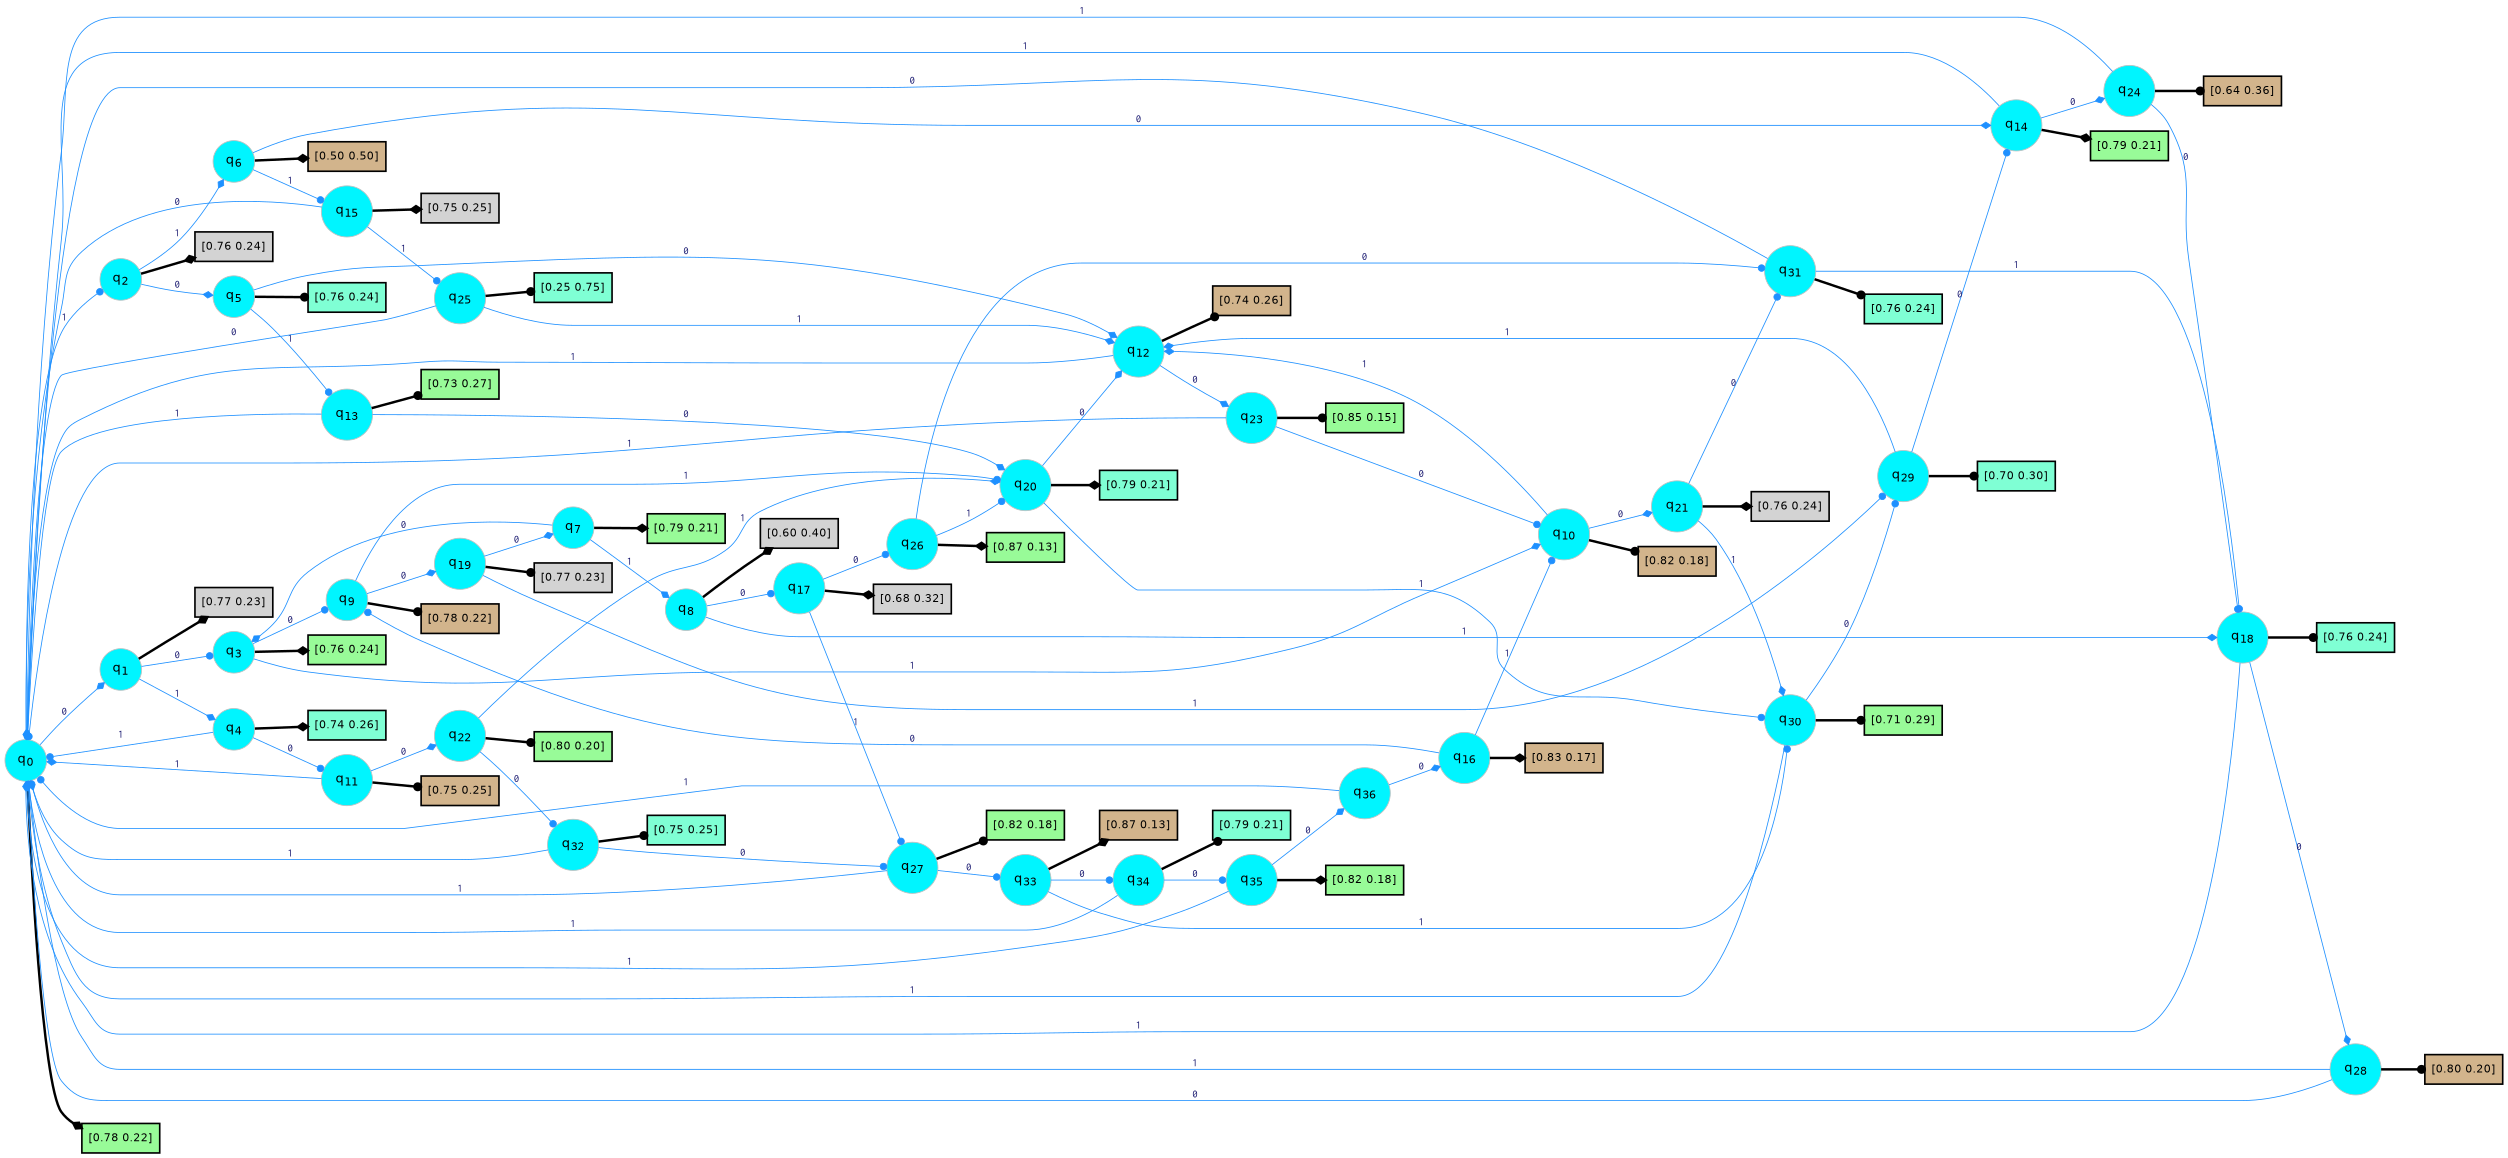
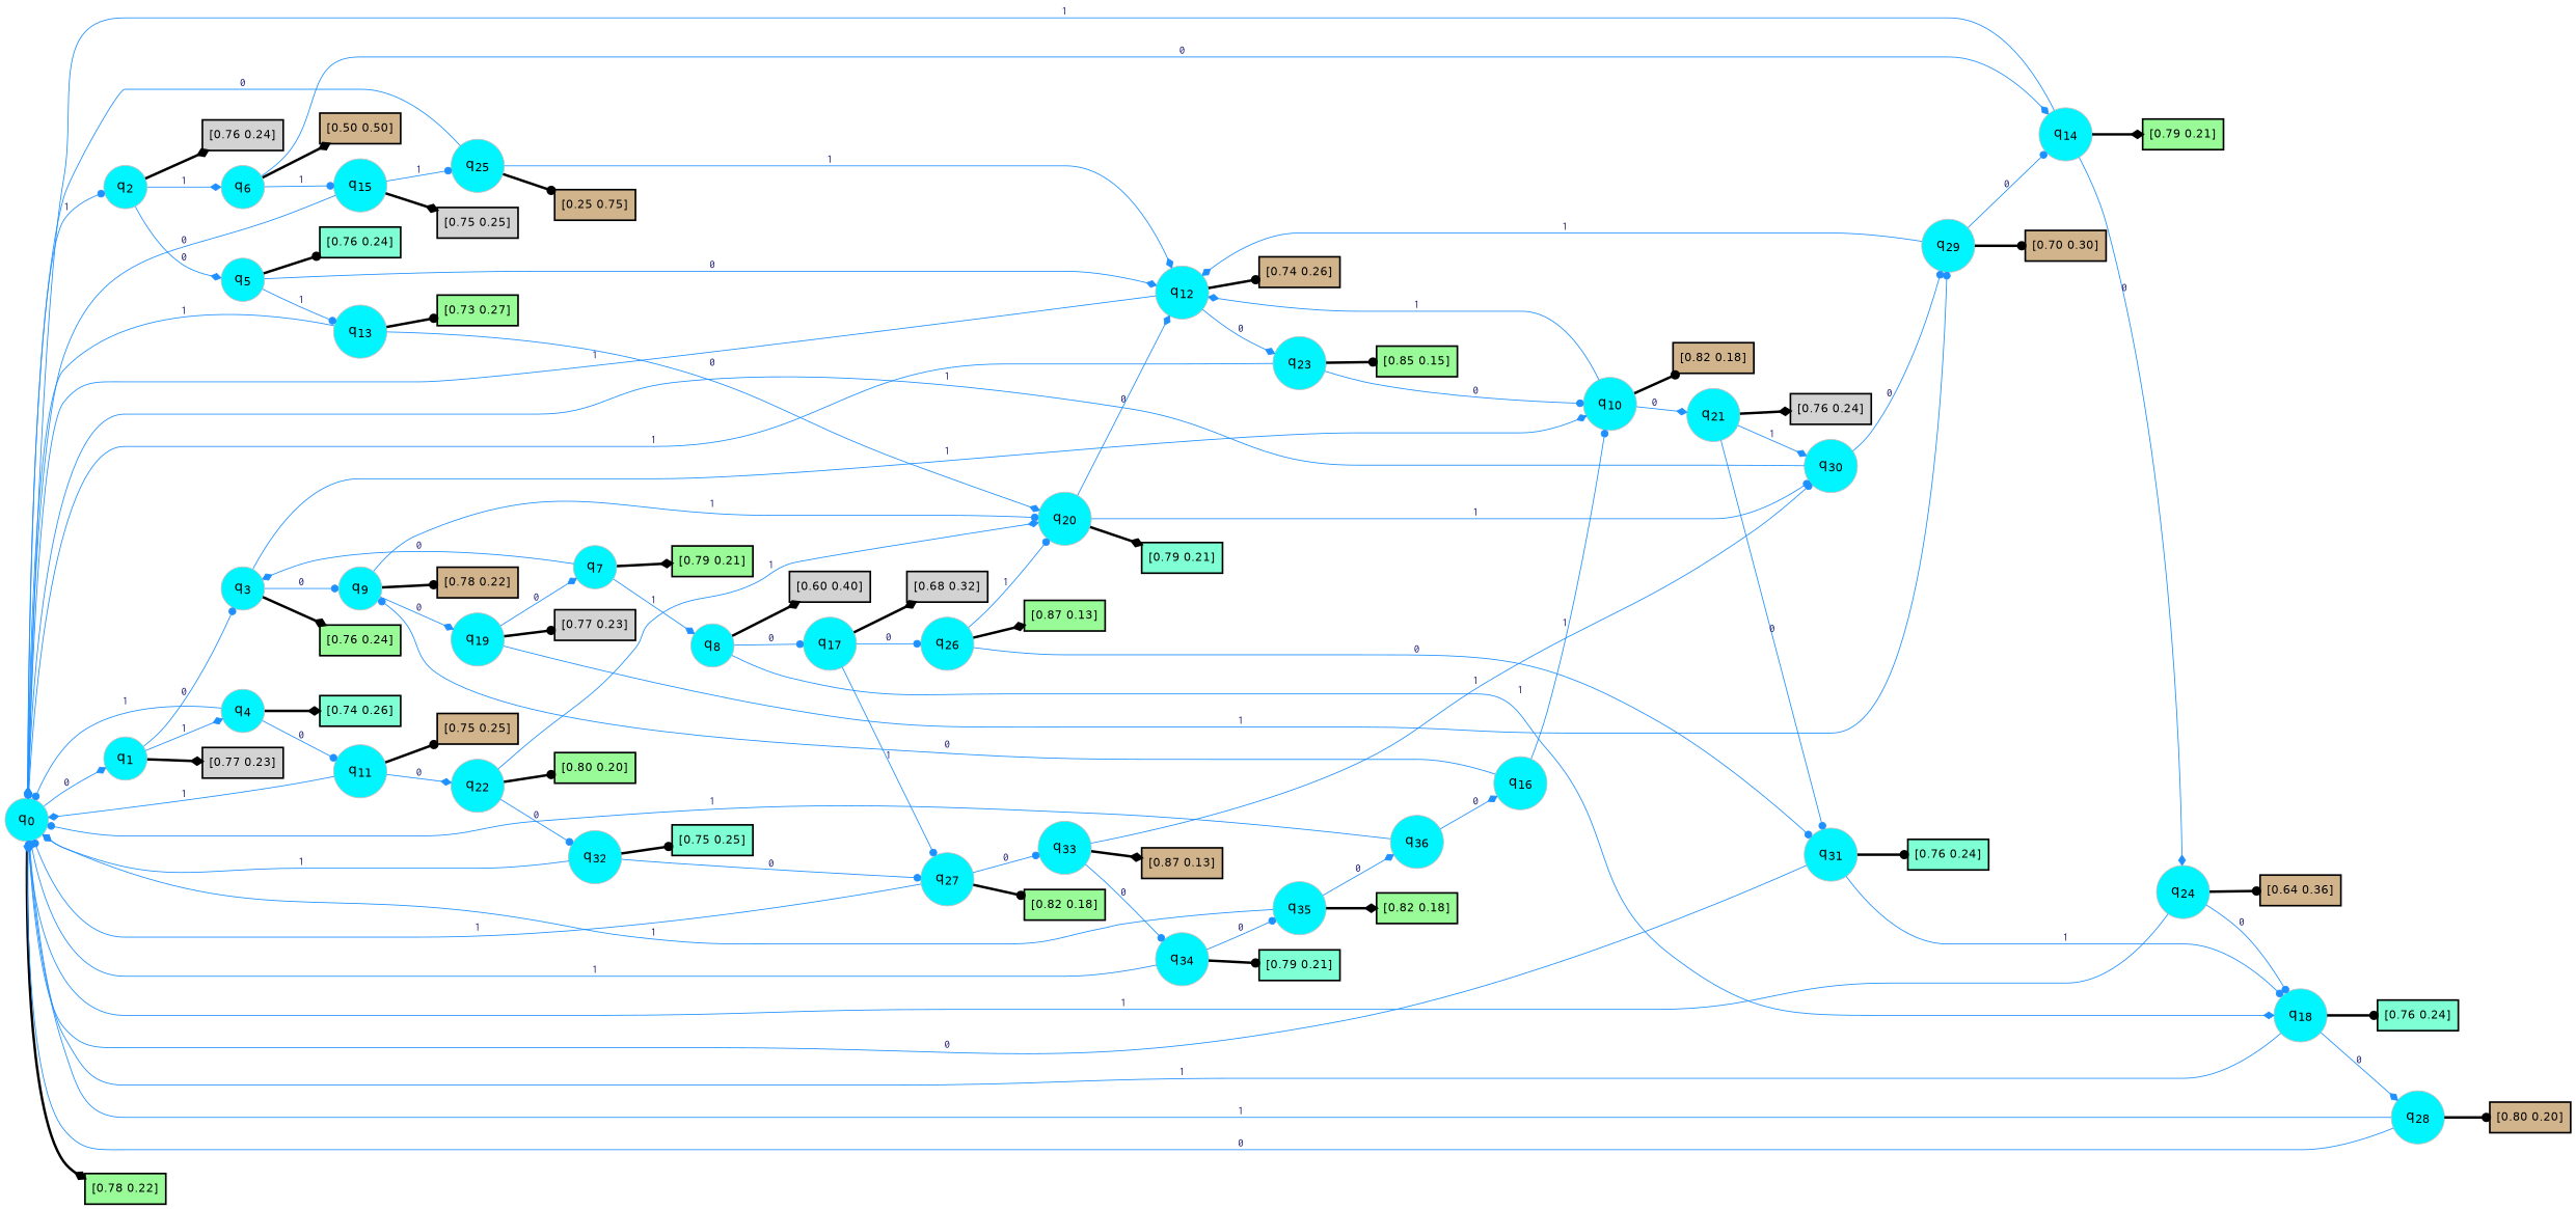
  digraph {
    rankdir=LR
    node [color=gray fillcolor=turquoise1 fontcolor=black fontname=Helvetica fontsize=16 fontweight=bold shape=circle style=filled]
    edge [arrowhead=dot arrowsize=1 color=dodgerblue1 fontcolor=midnightblue fontname=courier fontweight=bold penwidth=1 style=solid weight=20]
    n1 [label=<q<SUB>0</SUB>>]
    n2 [label=<q<SUB>1</SUB>>]
    n3 [label=<q<SUB>2</SUB>>]
    n4 [color=black fillcolor=palegreen fontsize=14 label="[0.78 0.22]" penwidth=2 shape=box]
    n5 [label=<q<SUB>3</SUB>>]
    n6 [label=<q<SUB>4</SUB>>]
    n7 [color=black fillcolor=lightgrey fontsize=14 label="[0.77 0.23]" penwidth=2 shape=box]
    n8 [label=<q<SUB>5</SUB>>]
    n9 [label=<q<SUB>6</SUB>>]
    n10 [color=black fillcolor=lightgrey fontsize=14 label="[0.76 0.24]" penwidth=2 shape=box]
    n11 [label=<q<SUB>9</SUB>>]
    n12 [label=<q<SUB>10</SUB>>]
    n13 [color=black fillcolor=palegreen fontsize=14 label="[0.76 0.24]" penwidth=2 shape=box]
    n14 [label=<q<SUB>11</SUB>>]
    n15 [color=black fillcolor=aquamarine fontsize=14 label="[0.74 0.26]" penwidth=2 shape=box]
    n16 [label=<q<SUB>12</SUB>>]
    n17 [label=<q<SUB>13</SUB>>]
    n18 [color=black fillcolor=aquamarine fontsize=14 label="[0.76 0.24]" penwidth=2 shape=box]
    n19 [label=<q<SUB>14</SUB>>]
    n20 [label=<q<SUB>15</SUB>>]
    n21 [color=black fillcolor=tan fontsize=14 label="[0.50 0.50]" penwidth=2 shape=box]
    n22 [label=<q<SUB>19</SUB>>]
    n23 [label=<q<SUB>20</SUB>>]
    n24 [color=black fillcolor=tan fontsize=14 label="[0.78 0.22]" penwidth=2 shape=box]
    n25 [label=<q<SUB>21</SUB>>]
    n26 [color=black fillcolor=tan fontsize=14 label="[0.82 0.18]" penwidth=2 shape=box]
    n27 [label=<q<SUB>22</SUB>>]
    n28 [color=black fillcolor=tan fontsize=14 label="[0.75 0.25]" penwidth=2 shape=box]
    n29 [label=<q<SUB>23</SUB>>]
    n30 [color=black fillcolor=tan fontsize=14 label="[0.74 0.26]" penwidth=2 shape=box]
    n31 [color=black fillcolor=palegreen fontsize=14 label="[0.73 0.27]" penwidth=2 shape=box]
    n32 [label=<q<SUB>24</SUB>>]
    n33 [color=black fillcolor=palegreen fontsize=14 label="[0.79 0.21]" penwidth=2 shape=box]
    n34 [label=<q<SUB>25</SUB>>]
    n35 [color=black fillcolor=lightgrey fontsize=14 label="[0.75 0.25]" penwidth=2 shape=box]
    n36 [label=<q<SUB>7</SUB>>]
    n37 [label=<q<SUB>8</SUB>>]
    n38 [color=black fillcolor=palegreen fontsize=14 label="[0.79 0.21]" penwidth=2 shape=box]
    n39 [label=<q<SUB>17</SUB>>]
    n40 [label=<q<SUB>18</SUB>>]
    n41 [color=black fillcolor=lightgrey fontsize=14 label="[0.60 0.40]" penwidth=2 shape=box]
    n42 [label=<q<SUB>26</SUB>>]
    n43 [label=<q<SUB>27</SUB>>]
    n44 [color=black fillcolor=lightgrey fontsize=14 label="[0.68 0.32]" penwidth=2 shape=box]
    n45 [label=<q<SUB>28</SUB>>]
    n46 [color=black fillcolor=aquamarine fontsize=14 label="[0.76 0.24]" penwidth=2 shape=box]
    n47 [label=<q<SUB>29</SUB>>]
    n48 [color=black fillcolor=lightgrey fontsize=14 label="[0.77 0.23]" penwidth=2 shape=box]
    n49 [label=<q<SUB>30</SUB>>]
    n50 [color=black fillcolor=aquamarine fontsize=14 label="[0.79 0.21]" penwidth=2 shape=box]
    n51 [label=<q<SUB>31</SUB>>]
    n52 [color=black fillcolor=lightgrey fontsize=14 label="[0.76 0.24]" penwidth=2 shape=box]
    n53 [label=<q<SUB>32</SUB>>]
    n54 [color=black fillcolor=palegreen fontsize=14 label="[0.80 0.20]" penwidth=2 shape=box]
    n55 [color=black fillcolor=palegreen fontsize=14 label="[0.85 0.15]" penwidth=2 shape=box]
    n56 [color=black fillcolor=tan fontsize=14 label="[0.64 0.36]" penwidth=2 shape=box]
-   n57 [color=black fillcolor=aquamarine fontsize=14 label="[0.25 0.75]" penwidth=2 shape=box]
+   n57 [color=black fillcolor=tan fontsize=14 label="[0.25 0.75]" penwidth=2 shape=box]
    n58 [label=<q<SUB>16</SUB>>]
-   n59 [color=black fillcolor=tan fontsize=14 label="[0.83 0.17]" penwidth=2 shape=box]
    n60 [color=black fillcolor=palegreen fontsize=14 label="[0.87 0.13]" penwidth=2 shape=box]
    n61 [label=<q<SUB>33</SUB>>]
    n62 [color=black fillcolor=palegreen fontsize=14 label="[0.82 0.18]" penwidth=2 shape=box]
    n63 [color=black fillcolor=tan fontsize=14 label="[0.80 0.20]" penwidth=2 shape=box]
-   n64 [color=black fillcolor=aquamarine fontsize=14 label="[0.70 0.30]" penwidth=2 shape=box]
-   n65 [color=black fillcolor=palegreen fontsize=14 label="[0.71 0.29]" penwidth=2 shape=box]
+   n64 [color=black fillcolor=tan fontsize=14 label="[0.70 0.30]" penwidth=2 shape=box]
    n66 [color=black fillcolor=aquamarine fontsize=14 label="[0.76 0.24]" penwidth=2 shape=box]
    n67 [color=black fillcolor=aquamarine fontsize=14 label="[0.75 0.25]" penwidth=2 shape=box]
    n68 [label=<q<SUB>34</SUB>>]
    n69 [color=black fillcolor=tan fontsize=14 label="[0.87 0.13]" penwidth=2 shape=box]
    n70 [label=<q<SUB>35</SUB>>]
    n71 [color=black fillcolor=aquamarine fontsize=14 label="[0.79 0.21]" penwidth=2 shape=box]
    n72 [label=<q<SUB>36</SUB>>]
    n73 [color=black fillcolor=palegreen fontsize=14 label="[0.82 0.18]" penwidth=2 shape=box]
    n1 -> n2 [arrowhead=diamond label=0]
    n1 -> n3 [label=1]
    n1 -> n4 [arrowhead=diamond color=black penwidth=3]
    n2 -> n5 [label=0]
    n2 -> n6 [arrowhead=diamond label=1]
    n2 -> n7 [arrowhead=diamond color=black penwidth=3]
    n3 -> n8 [arrowhead=diamond label=0]
    n3 -> n9 [arrowhead=diamond label=1]
    n3 -> n10 [arrowhead=diamond color=black penwidth=3]
    n5 -> n11 [label=0]
    n5 -> n12 [arrowhead=diamond label=1]
    n5 -> n13 [arrowhead=diamond color=black penwidth=3]
    n6 -> n1 [label=1]
    n6 -> n14 [label=0]
    n6 -> n15 [arrowhead=diamond color=black penwidth=3]
    n8 -> n16 [arrowhead=diamond label=0]
    n8 -> n17 [label=1]
    n8 -> n18 [color=black penwidth=3]
    n9 -> n19 [arrowhead=diamond label=0]
    n9 -> n20 [label=1]
    n9 -> n21 [arrowhead=diamond color=black penwidth=3]
    n11 -> n22 [arrowhead=diamond label=0]
    n11 -> n23 [label=1]
    n11 -> n24 [color=black penwidth=3]
    n12 -> n16 [arrowhead=diamond label=1]
    n12 -> n25 [arrowhead=diamond label=0]
    n12 -> n26 [color=black penwidth=3]
    n14 -> n1 [arrowhead=diamond label=1]
    n14 -> n27 [arrowhead=diamond label=0]
    n14 -> n28 [color=black penwidth=3]
    n16 -> n1 [arrowhead=diamond label=1]
    n16 -> n29 [arrowhead=diamond label=0]
    n16 -> n30 [color=black penwidth=3]
    n17 -> n1 [label=1]
    n17 -> n23 [arrowhead=diamond label=0]
    n17 -> n31 [color=black penwidth=3]
    n19 -> n1 [arrowhead=diamond label=1]
    n19 -> n32 [arrowhead=diamond label=0]
    n19 -> n33 [arrowhead=diamond color=black penwidth=3]
    n20 -> n1 [arrowhead=diamond label=0]
    n20 -> n34 [label=1]
    n20 -> n35 [arrowhead=diamond color=black penwidth=3]
    n22 -> n36 [arrowhead=diamond label=0]
    n22 -> n47 [label=1]
    n22 -> n48 [color=black penwidth=3]
    n23 -> n16 [arrowhead=diamond label=0]
    n23 -> n49 [label=1]
    n23 -> n50 [arrowhead=diamond color=black penwidth=3]
    n25 -> n49 [arrowhead=diamond label=1]
    n25 -> n51 [label=0]
    n25 -> n52 [arrowhead=diamond color=black penwidth=3]
    n27 -> n23 [arrowhead=diamond label=1]
    n27 -> n53 [label=0]
    n27 -> n54 [color=black penwidth=3]
    n29 -> n1 [label=1]
    n29 -> n12 [label=0]
    n29 -> n55 [color=black penwidth=3]
    n32 -> n1 [arrowhead=diamond label=1]
    n32 -> n40 [label=0]
    n32 -> n56 [color=black penwidth=3]
    n34 -> n1 [arrowhead=diamond label=0]
    n34 -> n16 [arrowhead=diamond label=1]
    n34 -> n57 [color=black penwidth=3]
    n36 -> n5 [arrowhead=diamond label=0]
    n36 -> n37 [arrowhead=diamond label=1]
    n36 -> n38 [arrowhead=diamond color=black penwidth=3]
    n37 -> n39 [label=0]
    n37 -> n40 [arrowhead=diamond label=1]
    n37 -> n41 [arrowhead=diamond color=black penwidth=3]
    n39 -> n42 [label=0]
    n39 -> n43 [label=1]
    n39 -> n44 [arrowhead=diamond color=black penwidth=3]
    n40 -> n1 [arrowhead=diamond label=1]
    n40 -> n45 [arrowhead=diamond label=0]
    n40 -> n46 [color=black penwidth=3]
    n42 -> n23 [label=1]
    n42 -> n51 [label=0]
    n42 -> n60 [arrowhead=diamond color=black penwidth=3]
    n43 -> n1 [label=1]
    n43 -> n61 [label=0]
    n43 -> n62 [color=black penwidth=3]
    n45 -> n1 [arrowhead=diamond label=0]
    n45 -> n1 [label=1]
    n45 -> n63 [color=black penwidth=3]
    n47 -> n16 [arrowhead=diamond label=1]
    n47 -> n19 [label=0]
    n47 -> n64 [color=black penwidth=3]
    n49 -> n1 [label=1]
    n49 -> n47 [label=0]
-   n49 -> n65 [color=black penwidth=3]
    n51 -> n1 [label=0]
    n51 -> n40 [label=1]
    n51 -> n66 [color=black penwidth=3]
    n53 -> n1 [arrowhead=diamond label=1]
    n53 -> n43 [label=0]
    n53 -> n67 [color=black penwidth=3]
    n58 -> n11 [label=0]
    n58 -> n12 [label=1]
-   n58 -> n59 [arrowhead=diamond color=black penwidth=3]
    n61 -> n49 [label=1]
    n61 -> n68 [label=0]
    n61 -> n69 [arrowhead=diamond color=black penwidth=3]
    n68 -> n1 [label=1]
    n68 -> n70 [label=0]
    n68 -> n71 [color=black penwidth=3]
    n70 -> n1 [arrowhead=diamond label=1]
    n70 -> n72 [arrowhead=diamond label=0]
    n70 -> n73 [arrowhead=diamond color=black penwidth=3]
    n72 -> n1 [label=1]
    n72 -> n58 [arrowhead=diamond label=0]
  }
